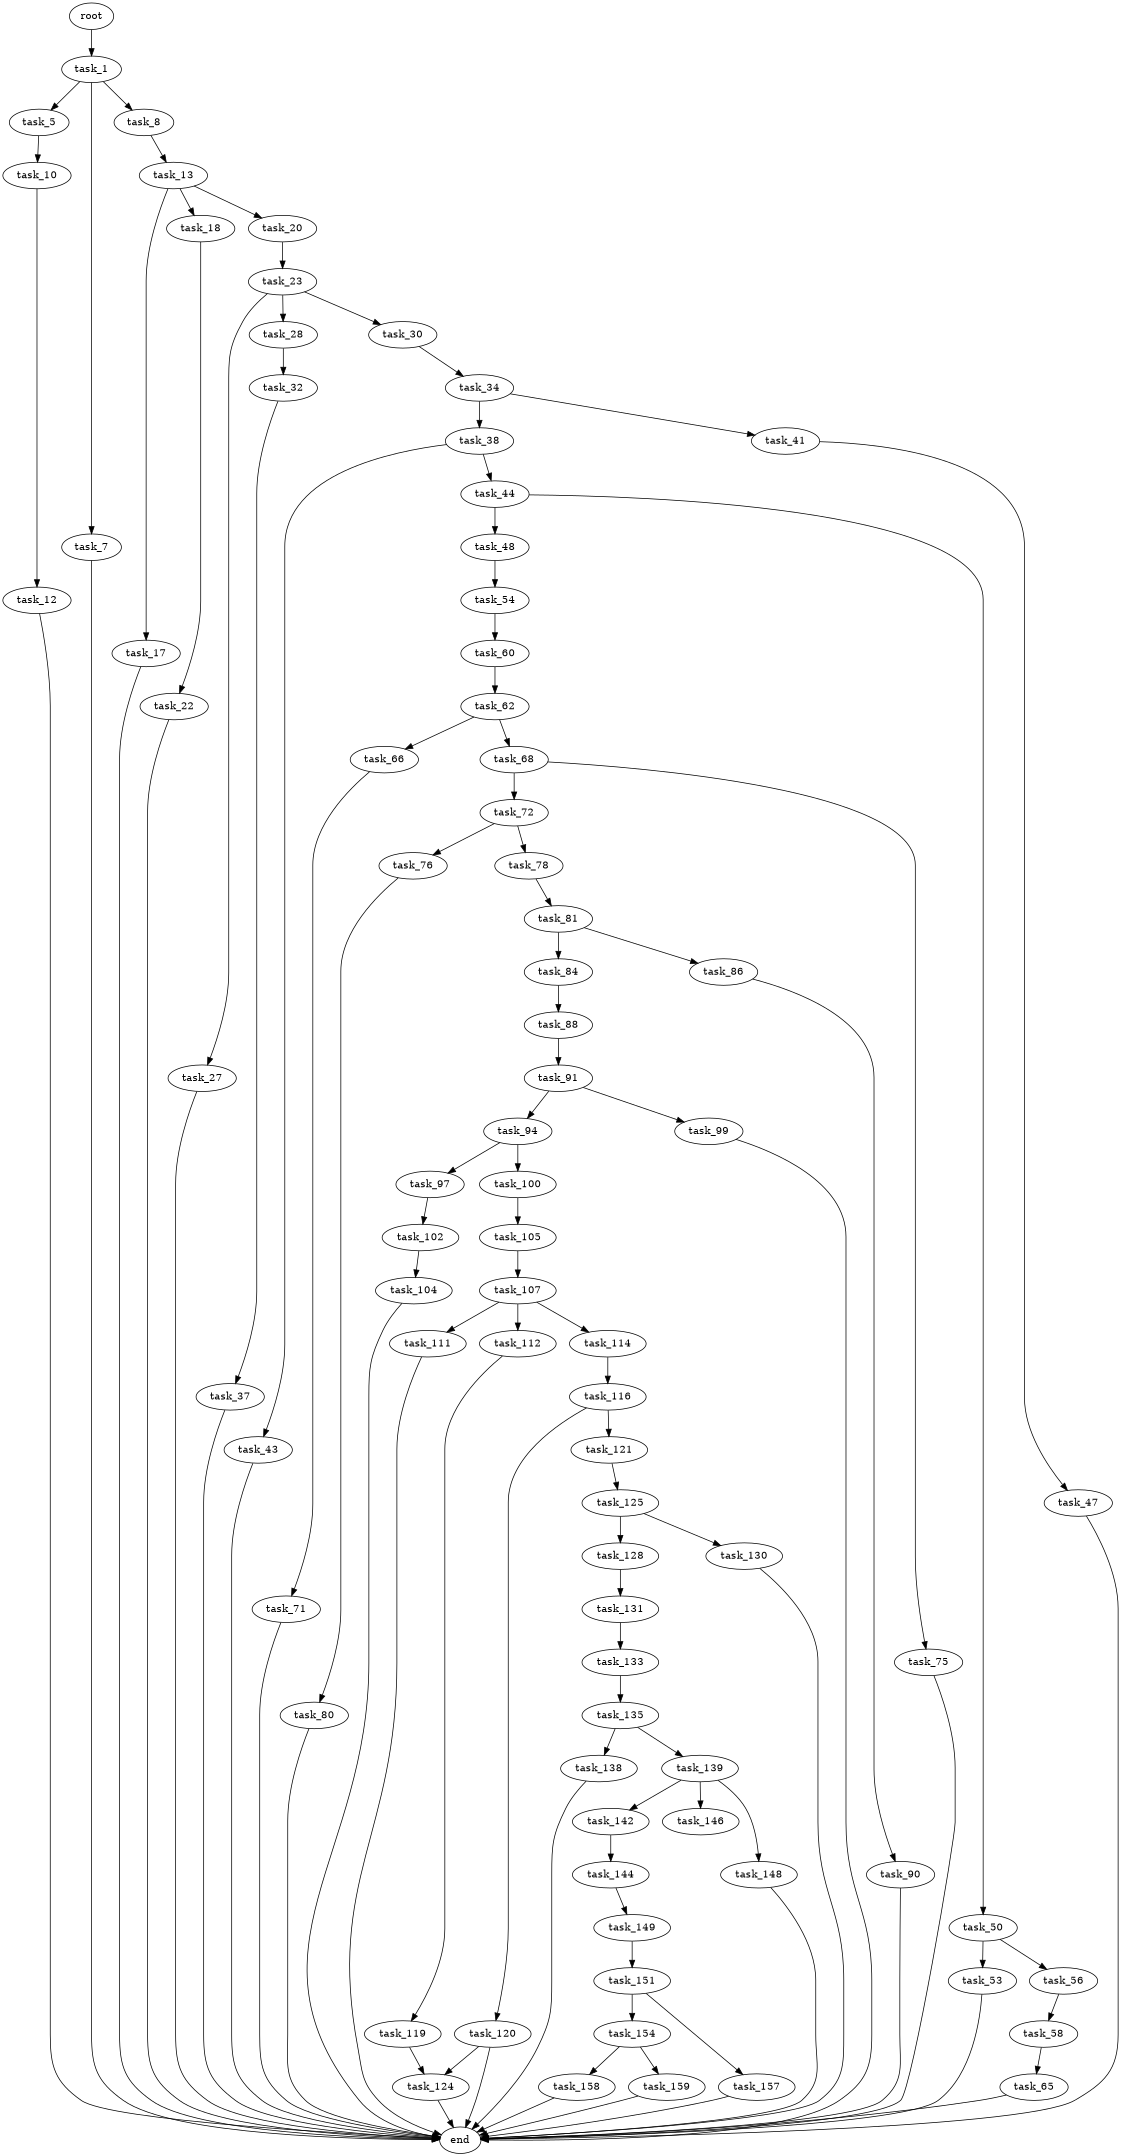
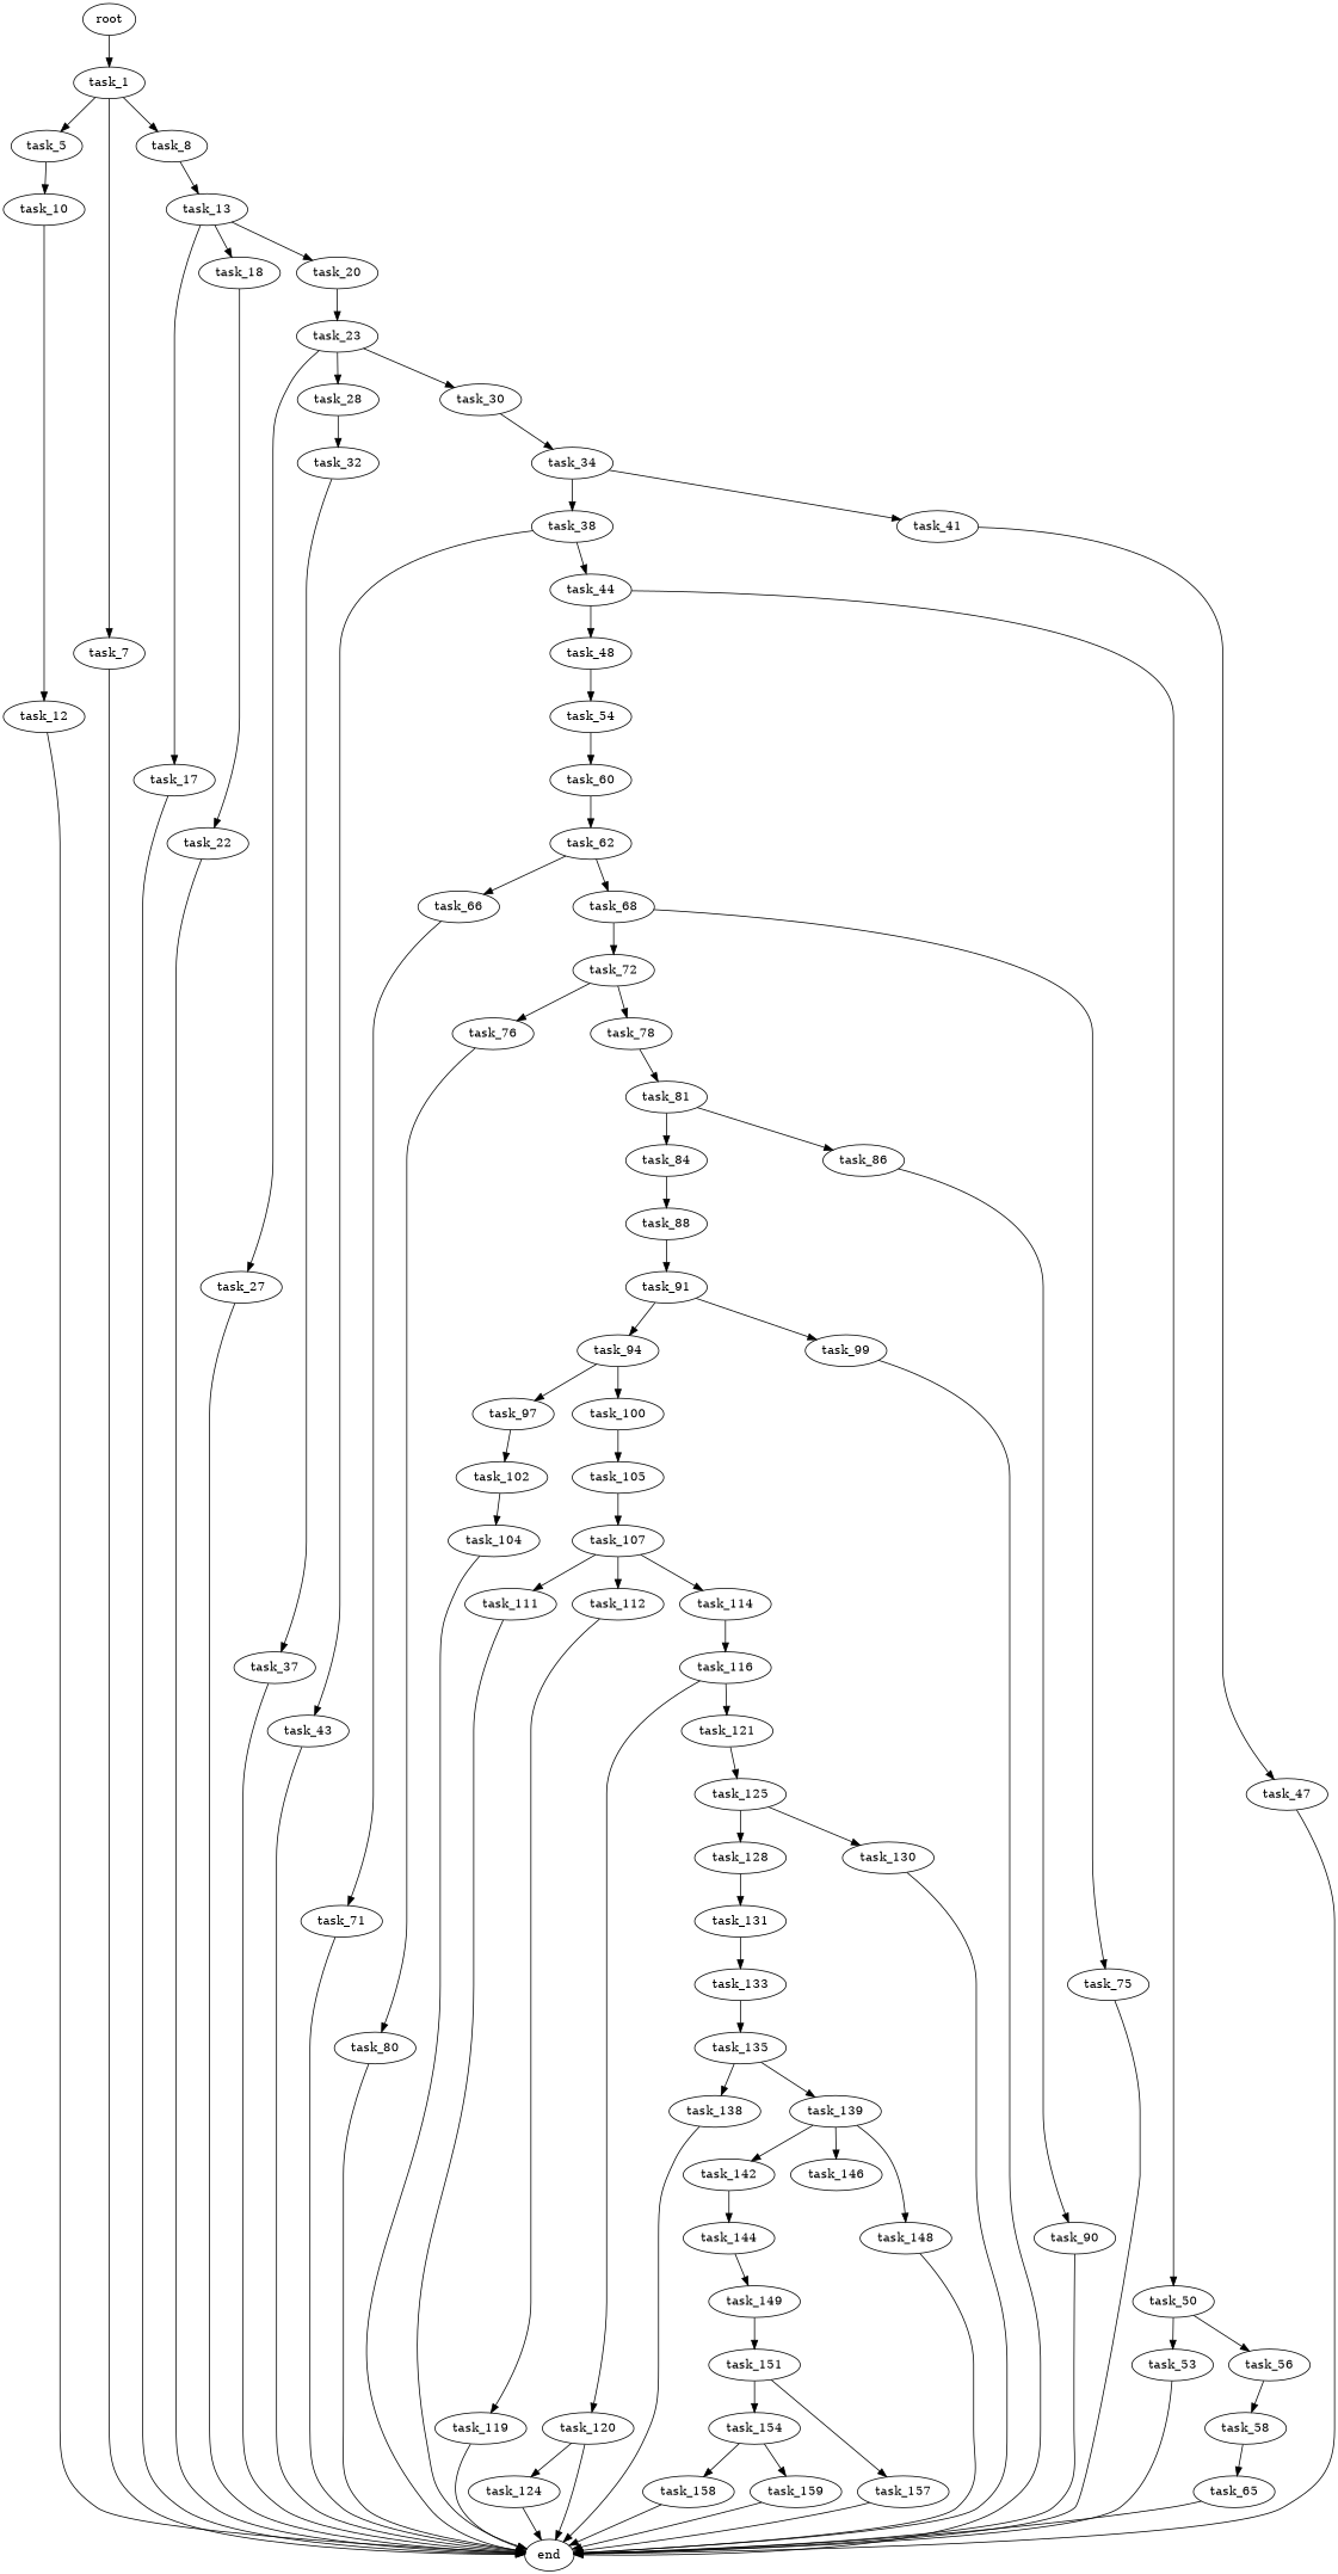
  digraph {
    root
    task_1
    task_5
    task_7
    task_8
    task_10
    end
    task_13
    task_12
    task_17
    task_18
    task_20
    task_22
    task_23
    task_27
    task_28
    task_30
    task_32
    task_34
    task_37
    task_38
    task_41
    task_43
    task_44
    task_47
    task_48
    task_50
    task_54
    task_53
    task_56
    task_60
    task_58
    task_62
    task_65
    task_66
    task_68
    task_71
    task_72
    task_75
    task_76
    task_78
    task_80
    task_81
    task_84
    task_86
    task_88
    task_90
    task_91
    task_94
    task_99
    task_97
    task_100
    task_102
    task_105
    task_104
    task_107
    task_111
    task_112
    task_114
    task_119
    task_116
    task_120
    task_121
    task_124
    task_125
    task_128
    task_130
    task_131
    task_133
    task_135
    task_138
    task_139
    task_142
    task_146
    task_148
    task_144
    task_149
    task_151
    task_154
    task_157
    task_158
    task_159
    root -> task_1
    task_1 -> task_5
    task_1 -> task_7
    task_1 -> task_8
    task_5 -> task_10
    task_7 -> end
    task_8 -> task_13
    task_10 -> task_12
    task_13 -> task_17
    task_13 -> task_18
    task_13 -> task_20
    task_12 -> end
    task_17 -> end
    task_18 -> task_22
    task_20 -> task_23
    task_22 -> end
    task_23 -> task_27
    task_23 -> task_28
    task_23 -> task_30
    task_27 -> end
    task_28 -> task_32
    task_30 -> task_34
    task_32 -> task_37
    task_34 -> task_38
    task_34 -> task_41
    task_37 -> end
    task_38 -> task_43
    task_38 -> task_44
    task_41 -> task_47
    task_43 -> end
    task_44 -> task_48
    task_44 -> task_50
    task_47 -> end
    task_48 -> task_54
    task_50 -> task_53
    task_50 -> task_56
    task_54 -> task_60
    task_53 -> end
    task_56 -> task_58
    task_60 -> task_62
    task_58 -> task_65
    task_62 -> task_66
    task_62 -> task_68
    task_65 -> end
    task_66 -> task_71
    task_68 -> task_72
    task_68 -> task_75
    task_71 -> end
    task_72 -> task_76
    task_72 -> task_78
    task_75 -> end
    task_76 -> task_80
    task_78 -> task_81
    task_80 -> end
    task_81 -> task_84
    task_81 -> task_86
    task_84 -> task_88
    task_86 -> task_90
    task_88 -> task_91
    task_90 -> end
    task_91 -> task_94
    task_91 -> task_99
    task_94 -> task_97
    task_94 -> task_100
    task_99 -> end
    task_97 -> task_102
    task_100 -> task_105
    task_102 -> task_104
    task_105 -> task_107
    task_104 -> end
    task_107 -> task_111
    task_107 -> task_112
    task_107 -> task_114
    task_111 -> end
    task_112 -> task_119
    task_114 -> task_116
-   task_119 -> task_124
+   task_119 -> end
    task_116 -> task_120
    task_116 -> task_121
    task_120 -> end
    task_120 -> task_124
    task_121 -> task_125
    task_124 -> end
    task_125 -> task_128
    task_125 -> task_130
    task_128 -> task_131
    task_130 -> end
    task_131 -> task_133
    task_133 -> task_135
    task_135 -> task_138
    task_135 -> task_139
    task_138 -> end
    task_139 -> task_142
    task_139 -> task_146
    task_139 -> task_148
    task_142 -> task_144
    task_148 -> end
    task_144 -> task_149
    task_149 -> task_151
    task_151 -> task_154
    task_151 -> task_157
    task_154 -> task_158
    task_154 -> task_159
    task_157 -> end
    task_158 -> end
    task_159 -> end
  }
